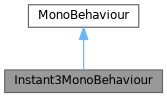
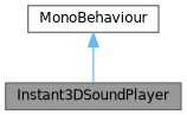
  digraph {
    node [color=gray40 fontname=Helvetica fontsize=10 shape=box style=filled]
-   n1 [fillcolor=grey60 fontcolor=black height=0.2 label=Instant3MonoBehaviour width=0.4]
+   n1 [fillcolor=grey60 fontcolor=black height=0.2 label=Instant3DSoundPlayer width=0.4]
    n2 [fillcolor=white height=0.2 label=MonoBehaviour width=0.4]
    n2 -> n1 [color=steelblue1 dir=back fontname=Helvetica fontsize=10 labelfontname=Helvetica labelfontsize=10 style=solid]
  }
